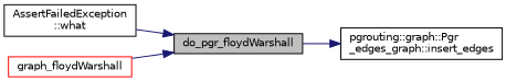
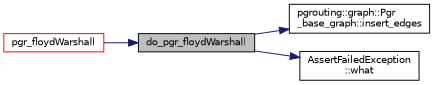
  digraph {
    rankdir=LR
    node [color=black fillcolor=white fontname=Helvetica fontsize=10 shape=record style=filled]
    edge [color=midnightblue fontname=Helvetica fontsize=10 labelfontname=Helvetica labelfontsize=10 style=solid]
    n1 [fillcolor=grey75 fontcolor=black height=0.2 label=do_pgr_floydWarshall width=0.4]
-   n2 [height=0.2 label="pgrouting::graph::Pgr\l_edges_graph::insert_edges" width=0.4]
+   n2 [height=0.2 label="pgrouting::graph::Pgr\l_base_graph::insert_edges" width=0.4]
    n3 [height=0.2 label="AssertFailedException\l::what" width=0.4]
-   n4 [color=red height=0.2 label=graph_floydWarshall width=0.4]
+   n4 [color=red height=0.2 label=pgr_floydWarshall width=0.4]
    n1 -> n2
-   n3 -> n1
+   n1 -> n3
    n4 -> n1
  }
